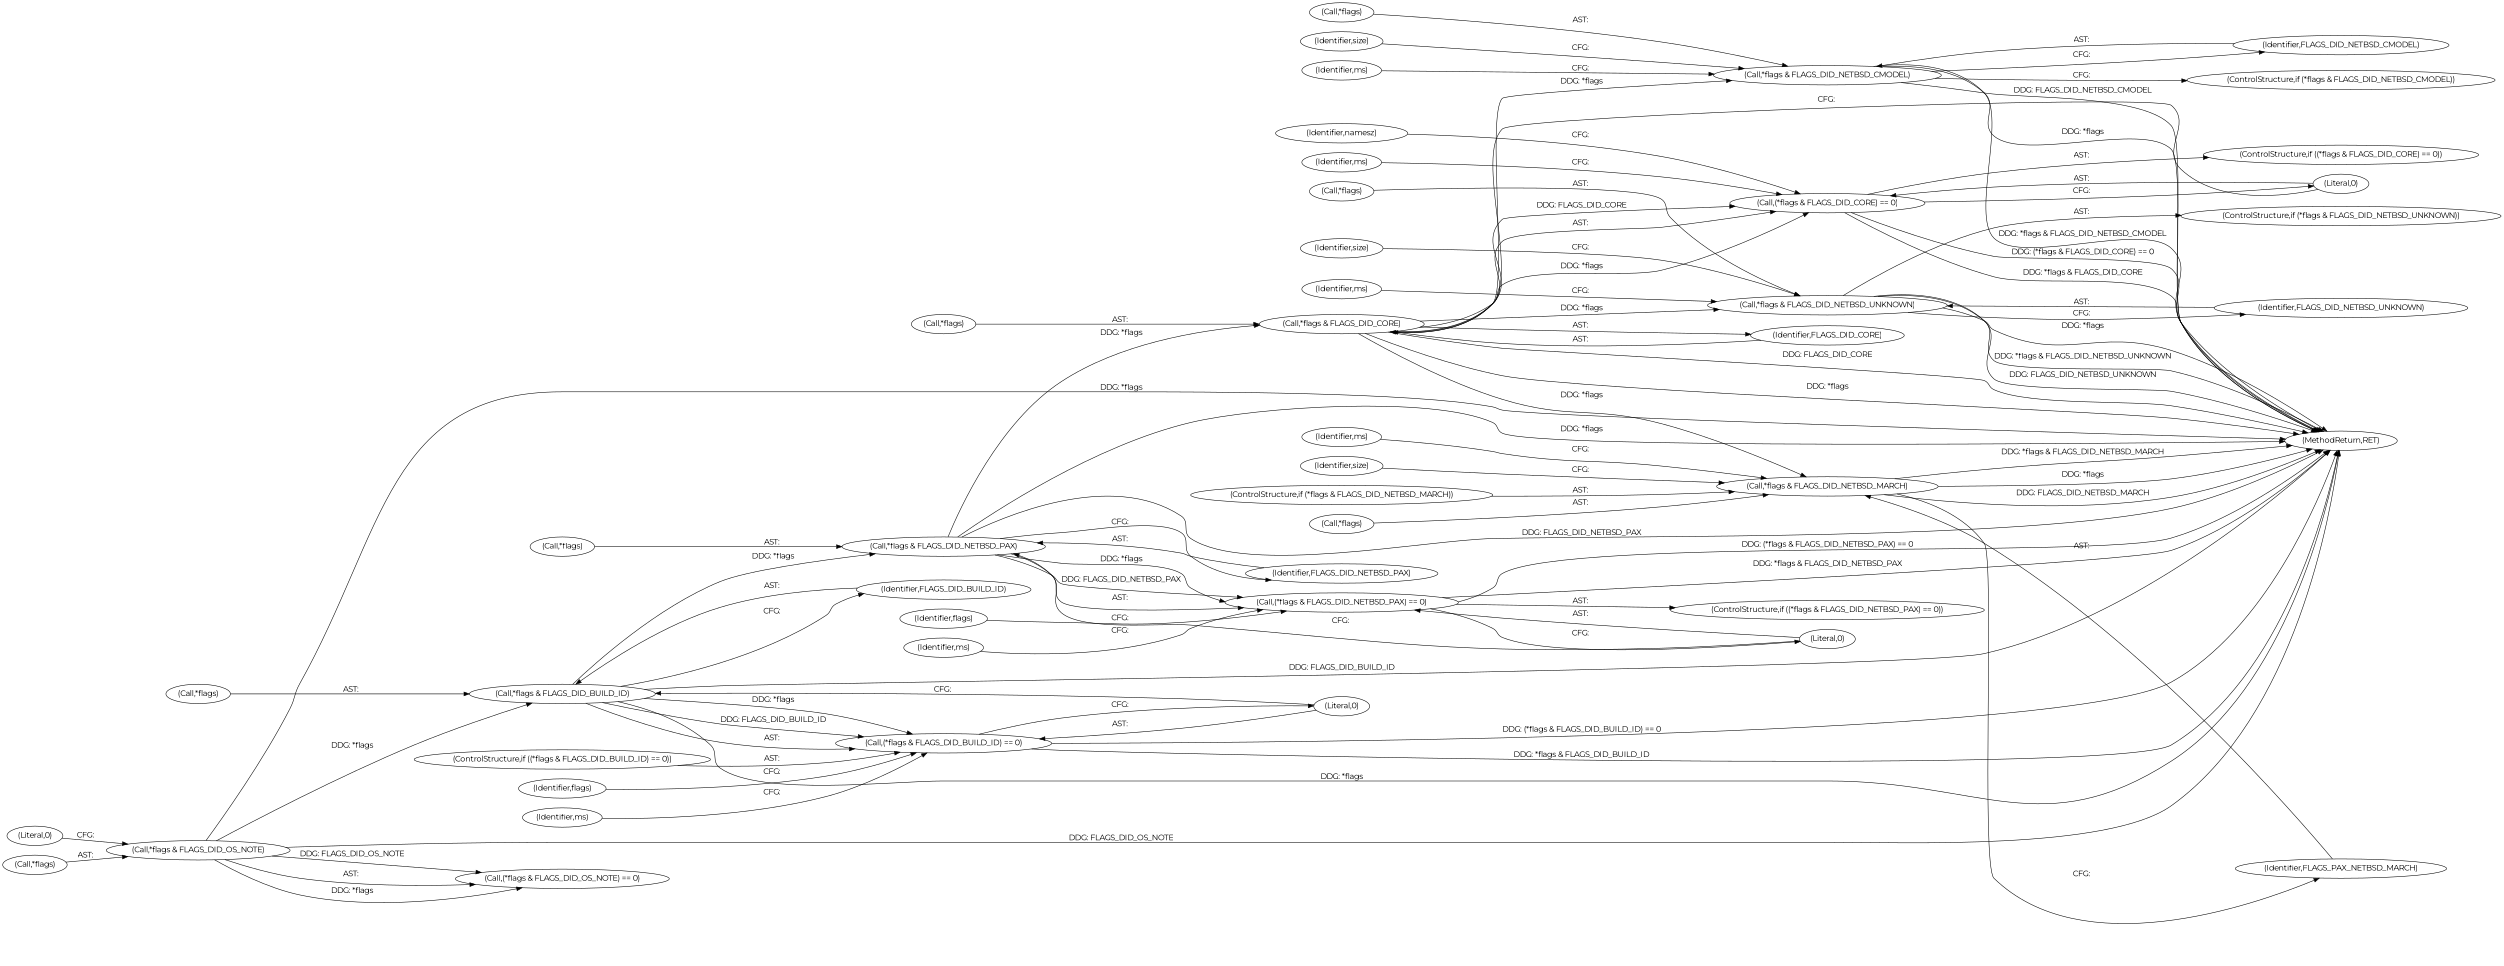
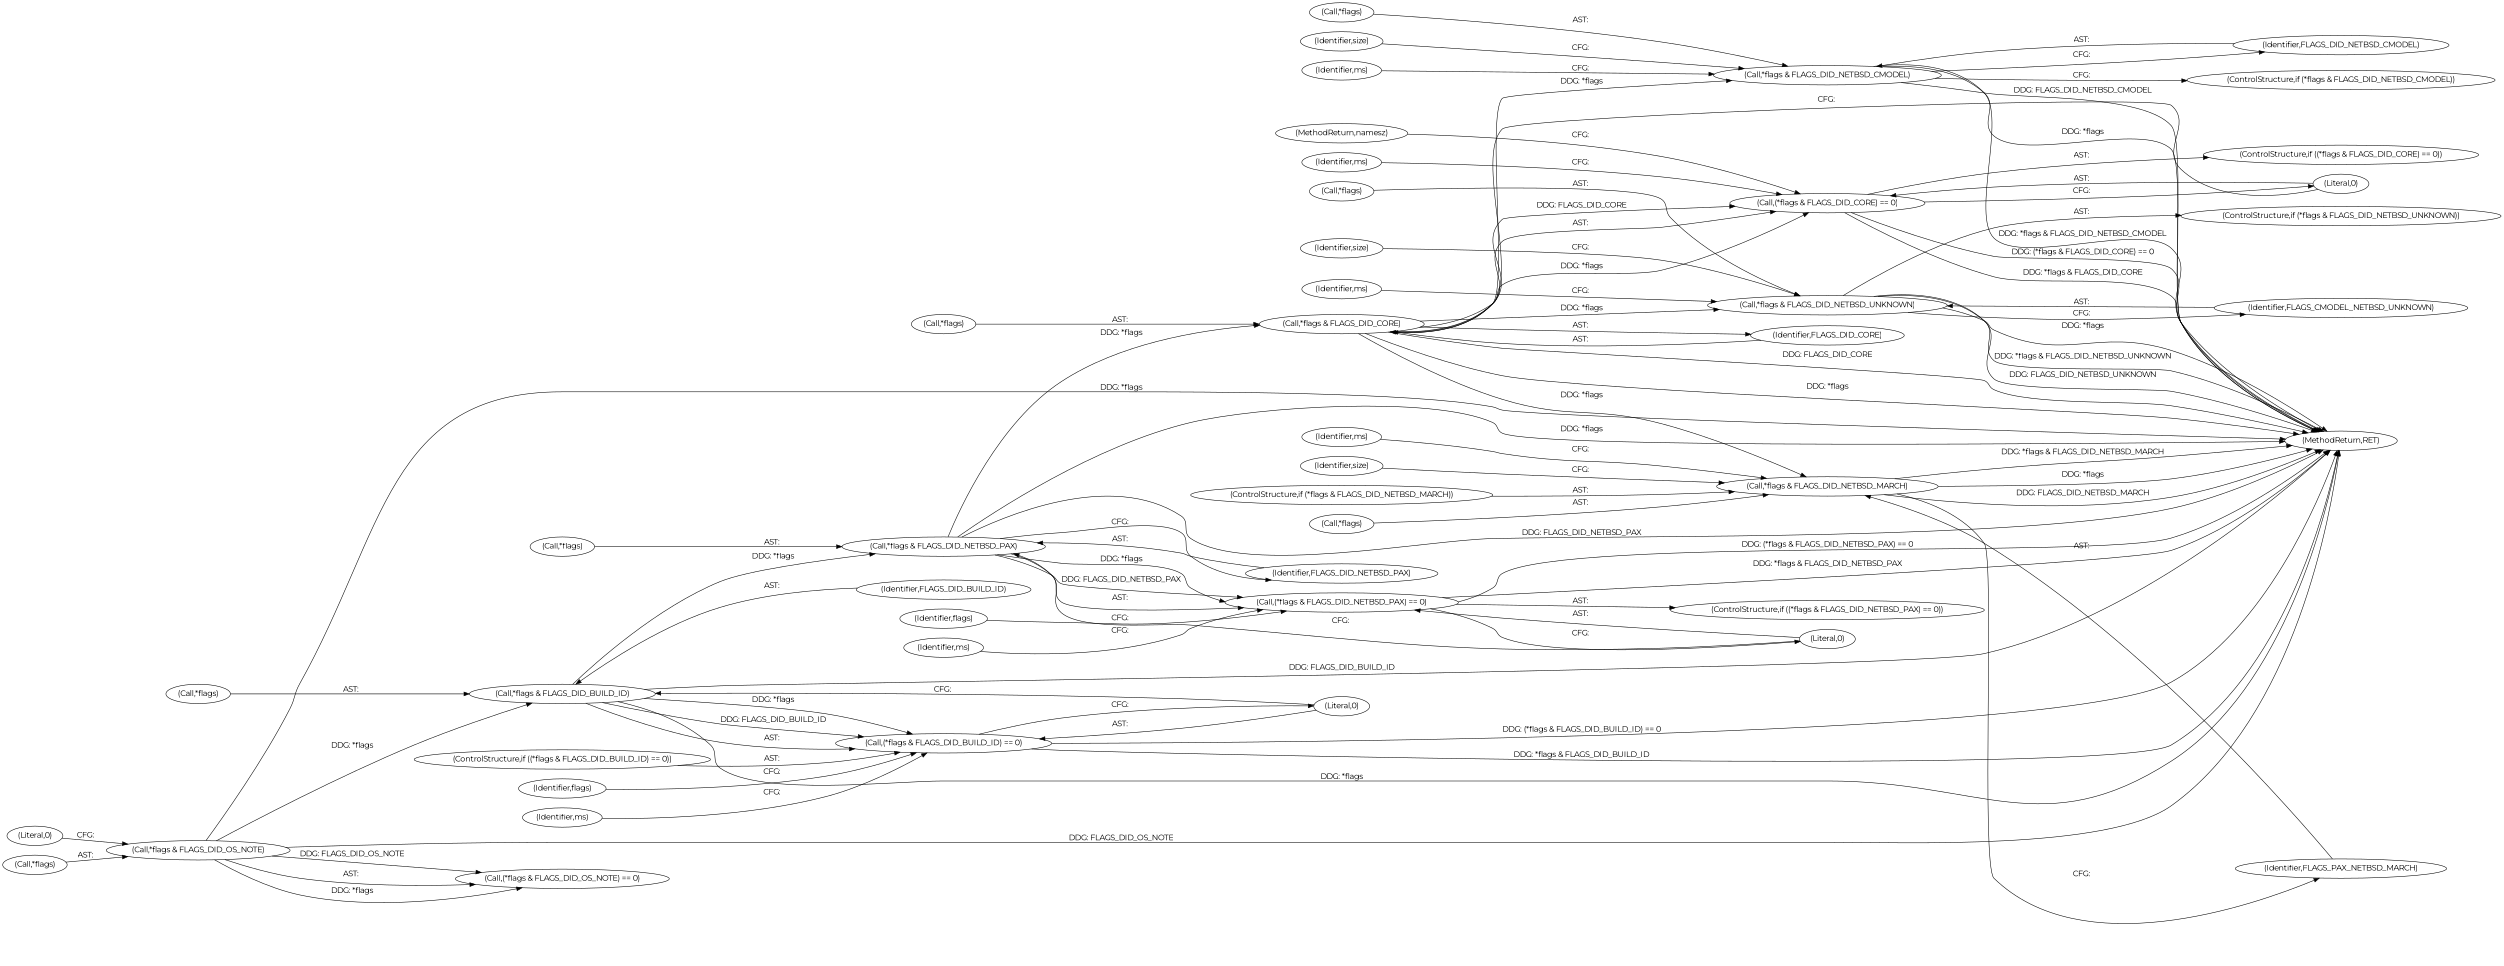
  digraph {
    fontname=Montserrat
    rankdir=LR
    node [fontname=Montserrat]
    edge [fontname=Montserrat]
    n1 [label="(Call,*flags & FLAGS_DID_BUILD_ID)"]
    n2 [label="(Call,(*flags & FLAGS_DID_BUILD_ID) == 0)"]
    n3 [label="(Call,*flags & FLAGS_DID_NETBSD_PAX)"]
    n4 [label="(Identifier,FLAGS_DID_BUILD_ID)"]
    n5 [label="(MethodReturn,RET)"]
    n6 [label="(Literal,0)"]
    n7 [label="(Call,(*flags & FLAGS_DID_NETBSD_PAX) == 0)"]
    n8 [label="(Call,*flags & FLAGS_DID_CORE)"]
    n9 [label="(Identifier,FLAGS_DID_NETBSD_PAX)"]
    n10 [label="(Call,*flags & FLAGS_DID_OS_NOTE)"]
    n11 [label="(Call,(*flags & FLAGS_DID_OS_NOTE) == 0)"]
    n12 [label="(ControlStructure,if ((*flags & FLAGS_DID_BUILD_ID) == 0))"]
    n13 [label="(Literal,0)"]
    n14 [label="(ControlStructure,if ((*flags & FLAGS_DID_NETBSD_PAX) == 0))"]
    n15 [label="(Call,(*flags & FLAGS_DID_CORE) == 0)"]
    n16 [label="(Call,*flags & FLAGS_DID_NETBSD_MARCH)"]
    n17 [label="(Call,*flags & FLAGS_DID_NETBSD_CMODEL)"]
    n18 [label="(Call,*flags & FLAGS_DID_NETBSD_UNKNOWN)"]
    n19 [label="(Identifier,FLAGS_DID_CORE)"]
    n20 [label="(Literal,0)"]
    n21 [label="(ControlStructure,if ((*flags & FLAGS_DID_CORE) == 0))"]
    n22 [label="(Identifier,FLAGS_PAX_NETBSD_MARCH)"]
    n23 [label="(ControlStructure,if (*flags & FLAGS_DID_NETBSD_CMODEL))"]
    n24 [label="(Identifier,FLAGS_DID_NETBSD_CMODEL)"]
    n25 [label="(ControlStructure,if (*flags & FLAGS_DID_NETBSD_UNKNOWN))"]
-   n26 [label="(Identifier,FLAGS_DID_NETBSD_UNKNOWN)"]
+   n26 [label="(Identifier,FLAGS_CMODEL_NETBSD_UNKNOWN)"]
    n27 [label="(ControlStructure,if (*flags & FLAGS_DID_NETBSD_MARCH))"]
    n28 [label="(Call,*flags)"]
    n29 [label="(Identifier,size)"]
    n30 [label="(Call,*flags)"]
    n31 [label="(Identifier,flags)"]
    n32 [label="(Identifier,ms)"]
    n33 [label="(Identifier,flags)"]
    n34 [label="(Identifier,size)"]
    n35 [label="(Call,*flags)"]
    n36 [label="(Identifier,ms)"]
-   n37 [label="(Identifier,namesz)"]
+   n37 [label="(MethodReturn,namesz)"]
    n38 [label="(Identifier,ms)"]
    n39 [label="(Identifier,ms)"]
    n40 [label="(Literal,0)"]
    n41 [label="(Call,*flags)"]
    n42 [label="(Identifier,ms)"]
    n43 [label="(Call,*flags)"]
    n44 [label="(Identifier,ms)"]
    n45 [label="(Call,*flags)"]
    n46 [label="(Identifier,size)"]
    n47 [label="(Call,*flags)"]
    n1 -> n2 [label="AST: "]
    n1 -> n2 [label="DDG: *flags"]
    n1 -> n2 [label="DDG: FLAGS_DID_BUILD_ID"]
    n1 -> n3 [label="DDG: *flags"]
-   n1 -> n4 [label="CFG: "]
    n1 -> n5 [label="DDG: *flags"]
    n1 -> n5 [label="DDG: FLAGS_DID_BUILD_ID"]
    n2 -> n5 [label="DDG: *flags & FLAGS_DID_BUILD_ID"]
    n2 -> n5 [label="DDG: (*flags & FLAGS_DID_BUILD_ID) == 0"]
    n2 -> n6 [label="CFG: "]
    n3 -> n5 [label="DDG: FLAGS_DID_NETBSD_PAX"]
    n3 -> n5 [label="DDG: *flags"]
    n3 -> n7 [label="AST: "]
    n3 -> n7 [label="DDG: *flags"]
    n3 -> n7 [label="DDG: FLAGS_DID_NETBSD_PAX"]
    n3 -> n8 [label="DDG: *flags"]
    n3 -> n9 [label="CFG: "]
    n4 -> n1 [label="AST: "]
    n6 -> n1 [label="CFG: "]
    n6 -> n2 [label="AST: "]
    n7 -> n5 [label="DDG: (*flags & FLAGS_DID_NETBSD_PAX) == 0"]
    n7 -> n5 [label="DDG: *flags & FLAGS_DID_NETBSD_PAX"]
    n7 -> n13 [label="CFG: "]
    n7 -> n14 [label="AST: "]
    n8 -> n5 [label="DDG: *flags"]
    n8 -> n5 [label="DDG: FLAGS_DID_CORE"]
    n8 -> n15 [label="AST: "]
    n8 -> n15 [label="DDG: *flags"]
    n8 -> n15 [label="DDG: FLAGS_DID_CORE"]
    n8 -> n16 [label="DDG: *flags"]
    n8 -> n17 [label="DDG: *flags"]
    n8 -> n18 [label="DDG: *flags"]
    n8 -> n19 [label="AST: "]
    n9 -> n3 [label="AST: "]
    n10 -> n1 [label="DDG: *flags"]
    n10 -> n5 [label="DDG: *flags"]
    n10 -> n5 [label="DDG: FLAGS_DID_OS_NOTE"]
    n10 -> n11 [label="AST: "]
    n10 -> n11 [label="DDG: *flags"]
    n10 -> n11 [label="DDG: FLAGS_DID_OS_NOTE"]
    n12 -> n2 [label="AST: "]
    n13 -> n3 [label="CFG: "]
    n13 -> n7 [label="AST: "]
    n15 -> n5 [label="DDG: *flags & FLAGS_DID_CORE"]
    n15 -> n5 [label="DDG: (*flags & FLAGS_DID_CORE) == 0"]
    n15 -> n20 [label="CFG: "]
    n15 -> n21 [label="AST: "]
    n16 -> n5 [label="DDG: FLAGS_DID_NETBSD_MARCH"]
    n16 -> n5 [label="DDG: *flags & FLAGS_DID_NETBSD_MARCH"]
    n16 -> n5 [label="DDG: *flags"]
    n16 -> n22 [label="CFG: "]
    n17 -> n5 [label="DDG: FLAGS_DID_NETBSD_CMODEL"]
    n17 -> n5 [label="DDG: *flags"]
    n17 -> n5 [label="DDG: *flags & FLAGS_DID_NETBSD_CMODEL"]
    n17 -> n23 [label="CFG: "]
    n17 -> n24 [label="CFG: "]
    n18 -> n5 [label="DDG: FLAGS_DID_NETBSD_UNKNOWN"]
    n18 -> n5 [label="DDG: *flags"]
    n18 -> n5 [label="DDG: *flags & FLAGS_DID_NETBSD_UNKNOWN"]
    n18 -> n25 [label="AST: "]
    n18 -> n26 [label="CFG: "]
    n19 -> n8 [label="AST: "]
    n20 -> n8 [label="CFG: "]
    n20 -> n15 [label="AST: "]
    n22 -> n16 [label="AST: "]
    n24 -> n17 [label="AST: "]
    n26 -> n18 [label="AST: "]
    n27 -> n16 [label="AST: "]
    n28 -> n17 [label="AST: "]
    n29 -> n18 [label="CFG: "]
    n30 -> n3 [label="AST: "]
    n31 -> n2 [label="CFG: "]
    n32 -> n18 [label="CFG: "]
    n33 -> n7 [label="CFG: "]
    n34 -> n17 [label="CFG: "]
    n35 -> n8 [label="AST: "]
    n36 -> n2 [label="CFG: "]
    n37 -> n15 [label="CFG: "]
    n38 -> n7 [label="CFG: "]
    n39 -> n15 [label="CFG: "]
    n40 -> n10 [label="CFG: "]
    n41 -> n10 [label="AST: "]
    n42 -> n17 [label="CFG: "]
    n43 -> n16 [label="AST: "]
    n44 -> n16 [label="CFG: "]
    n45 -> n1 [label="AST: "]
    n46 -> n16 [label="CFG: "]
    n47 -> n18 [label="AST: "]
  }
